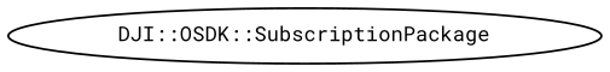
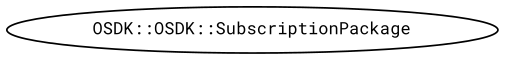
  digraph {
    rankdir=LR
    fontname="Roboto Mono"
-   n1 [color=black fillcolor=white fontname="Roboto Mono" fontsize=10 height=0.2 label="DJI::OSDK::SubscriptionPackage" shape=ellipse style=filled width=0.4]
+   n1 [color=black fillcolor=white fontname="Roboto Mono" fontsize=10 height=0.2 label="OSDK::OSDK::SubscriptionPackage" shape=ellipse style=filled width=0.4]
  }
